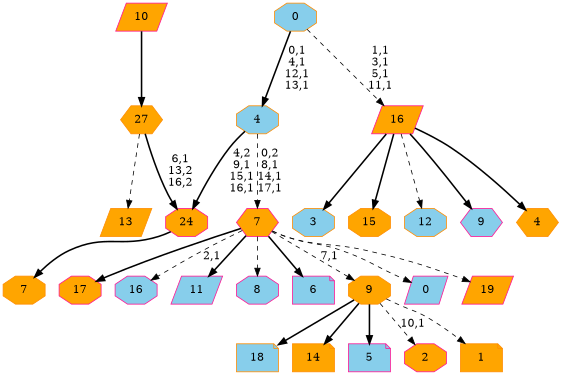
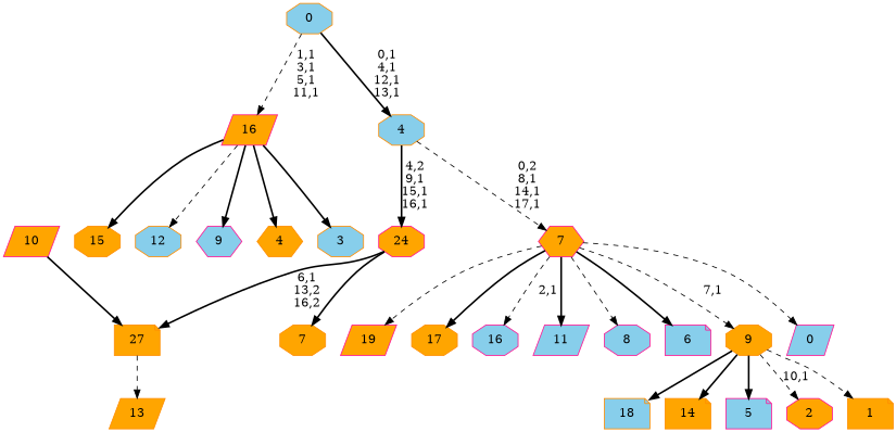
  digraph {
    node [color=deeppink fillcolor=orange shape=octagon style=filled]
    edge [style=bold]
    n1 [label=19 shape=parallelogram]
    n2 [color=darkorange fillcolor=skyblue label=18 shape=note]
-   n3 [label=17]
+   n3 [color=darkorange label=17]
    n4 [fillcolor=skyblue label=16]
    n5 [color=darkorange label=15]
    n6 [color=darkorange label=14 shape=note]
    n7 [color=darkorange label=13 shape=parallelogram]
    n8 [color=darkorange fillcolor=skyblue label=12]
    n9 [fillcolor=skyblue label=11 shape=parallelogram]
    n10 [label=10 shape=parallelogram]
-   27 [color=darkorange shape=hexagon]
+   27 [color=darkorange shape=note]
    n12 [fillcolor=skyblue label=9 shape=hexagon]
    n13 [fillcolor=skyblue label=8]
    n14 [color=darkorange label=7]
    n15 [label=24]
    n16 [fillcolor=skyblue label=6 shape=note]
    n17 [fillcolor=skyblue label=5 shape=note]
    n18 [color=darkorange label=4 shape=hexagon]
    n19 [color=darkorange fillcolor=skyblue label=3]
    16 [shape=parallelogram]
    n21 [label=2]
    n22 [color=darkorange label=1 shape=note]
    9 [color=darkorange]
    n24 [fillcolor=skyblue label=0 shape=parallelogram]
    7 [shape=hexagon]
    4 [color=darkorange fillcolor=skyblue]
    0 [color=darkorange fillcolor=skyblue]
    n10 -> 27
    27 -> n7 [style=dashed]
-   27 -> n15 [label="6,1\n13,2\n16,2"]
+   n15 -> 27 [label="6,1\n13,2\n16,2"]
    n15 -> n14
    16 -> n5
    16 -> n8 [style=dashed]
    16 -> n12
    16 -> n18
    16 -> n19
    9 -> n2
    9 -> n6
    9 -> n17
    9 -> n21 [label="10,1" style=dashed]
    9 -> n22 [style=dashed]
    7 -> n1 [style=dashed]
    7 -> n3
    7 -> n4 [label="2,1" style=dashed]
    7 -> n9
    7 -> n13 [style=dashed]
    7 -> n16
    7 -> 9 [label="7,1" style=dashed]
    7 -> n24 [style=dashed]
    4 -> n15 [label="4,2\n9,1\n15,1\n16,1"]
    4 -> 7 [label="0,2\n8,1\n14,1\n17,1" style=dashed]
    0 -> 16 [label="1,1\n3,1\n5,1\n11,1" style=dashed]
    0 -> 4 [label="0,1\n4,1\n12,1\n13,1"]
  }
